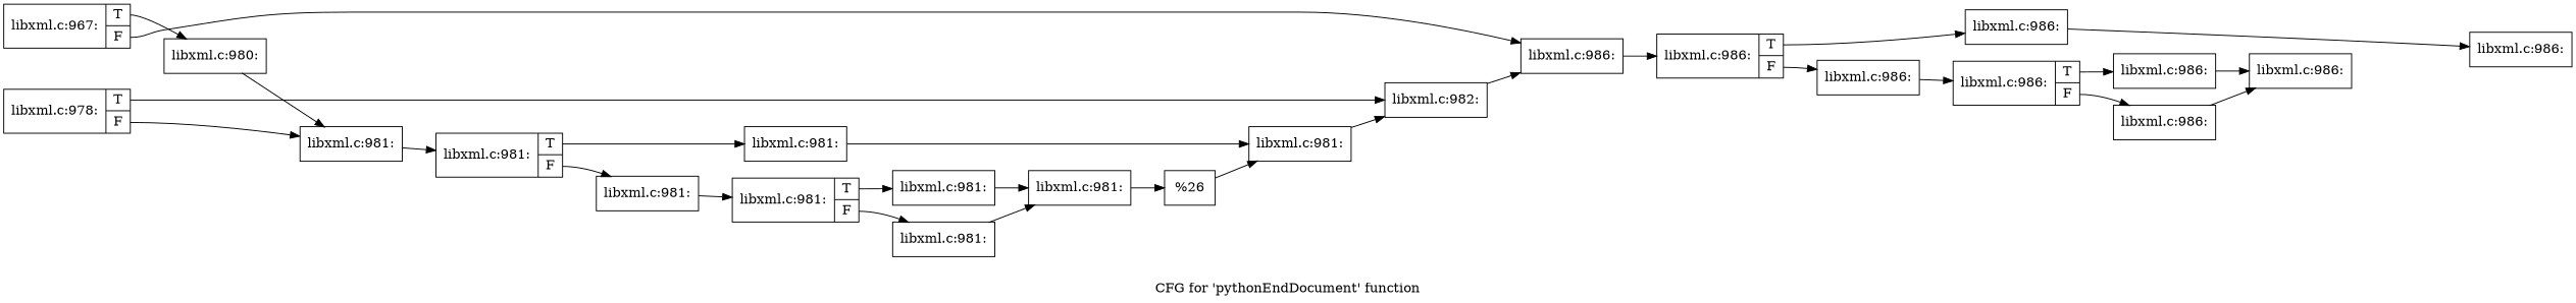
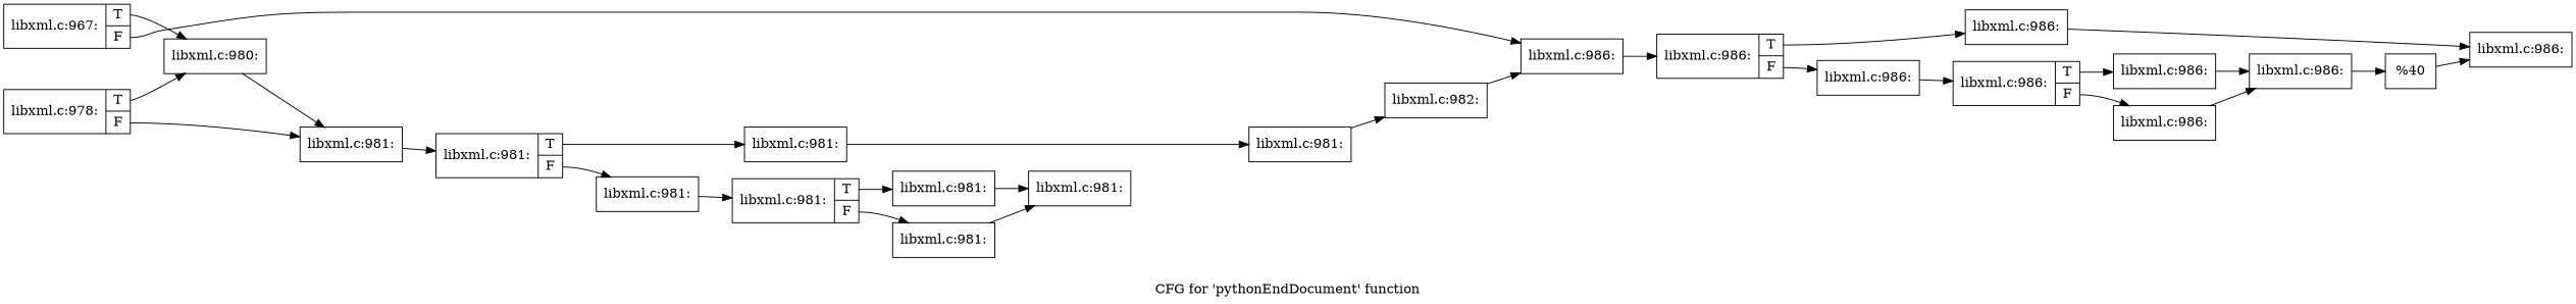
  digraph {
    label="CFG for 'pythonEndDocument' function"
    rankdir=LR
    node [shape=record]
    n1 [label="{libxml.c:967:|{<s0>T|<s1>F}}"]
    n2 [label="{libxml.c:986:}"]
    n3 [label="{libxml.c:980:}"]
    n4 [label="{libxml.c:978:|{<s0>T|<s1>F}}"]
    n5 [label="{libxml.c:981:}"]
    n6 [label="{libxml.c:986:|{<s0>T|<s1>F}}"]
    n7 [label="{libxml.c:981:|{<s0>T|<s1>F}}"]
    n8 [label="{libxml.c:986:}"]
    n9 [label="{libxml.c:986:}"]
    n10 [label="{libxml.c:981:}"]
    n11 [label="{libxml.c:981:}"]
    n12 [label="{libxml.c:981:}"]
    n13 [label="{libxml.c:981:|{<s0>T|<s1>F}}"]
    n14 [label="{libxml.c:982:}"]
    n15 [label="{libxml.c:981:}"]
    n16 [label="{libxml.c:981:}"]
    n17 [label="{libxml.c:981:}"]
-   n18 [label="{%26}"]
    n19 [label="{libxml.c:986:}"]
    n20 [label="{libxml.c:986:|{<s0>T|<s1>F}}"]
    n21 [label="{libxml.c:986:}"]
    n22 [label="{libxml.c:986:}"]
    n23 [label="{libxml.c:986:}"]
+   n24 [label="{%40}"]
    n1 -> n2 [tailport=s1]
    n1 -> n3 [tailport=s0]
    n2 -> n6
    n3 -> n5
-   n4 -> n14 [tailport=s0]
+   n4 -> n3 [tailport=s0]
    n4 -> n5 [tailport=s1]
    n5 -> n7
    n6 -> n8 [tailport=s0]
    n6 -> n9 [tailport=s1]
    n7 -> n10 [tailport=s0]
    n7 -> n11 [tailport=s1]
    n8 -> n19
    n9 -> n20
    n10 -> n12
    n11 -> n13
    n12 -> n14
    n13 -> n15 [tailport=s0]
    n13 -> n16 [tailport=s1]
    n14 -> n2
    n15 -> n17
    n16 -> n17
-   n17 -> n18
-   n18 -> n12
    n20 -> n21 [tailport=s0]
    n20 -> n22 [tailport=s1]
    n21 -> n23
    n22 -> n23
+   n23 -> n24
+   n24 -> n19
  }
